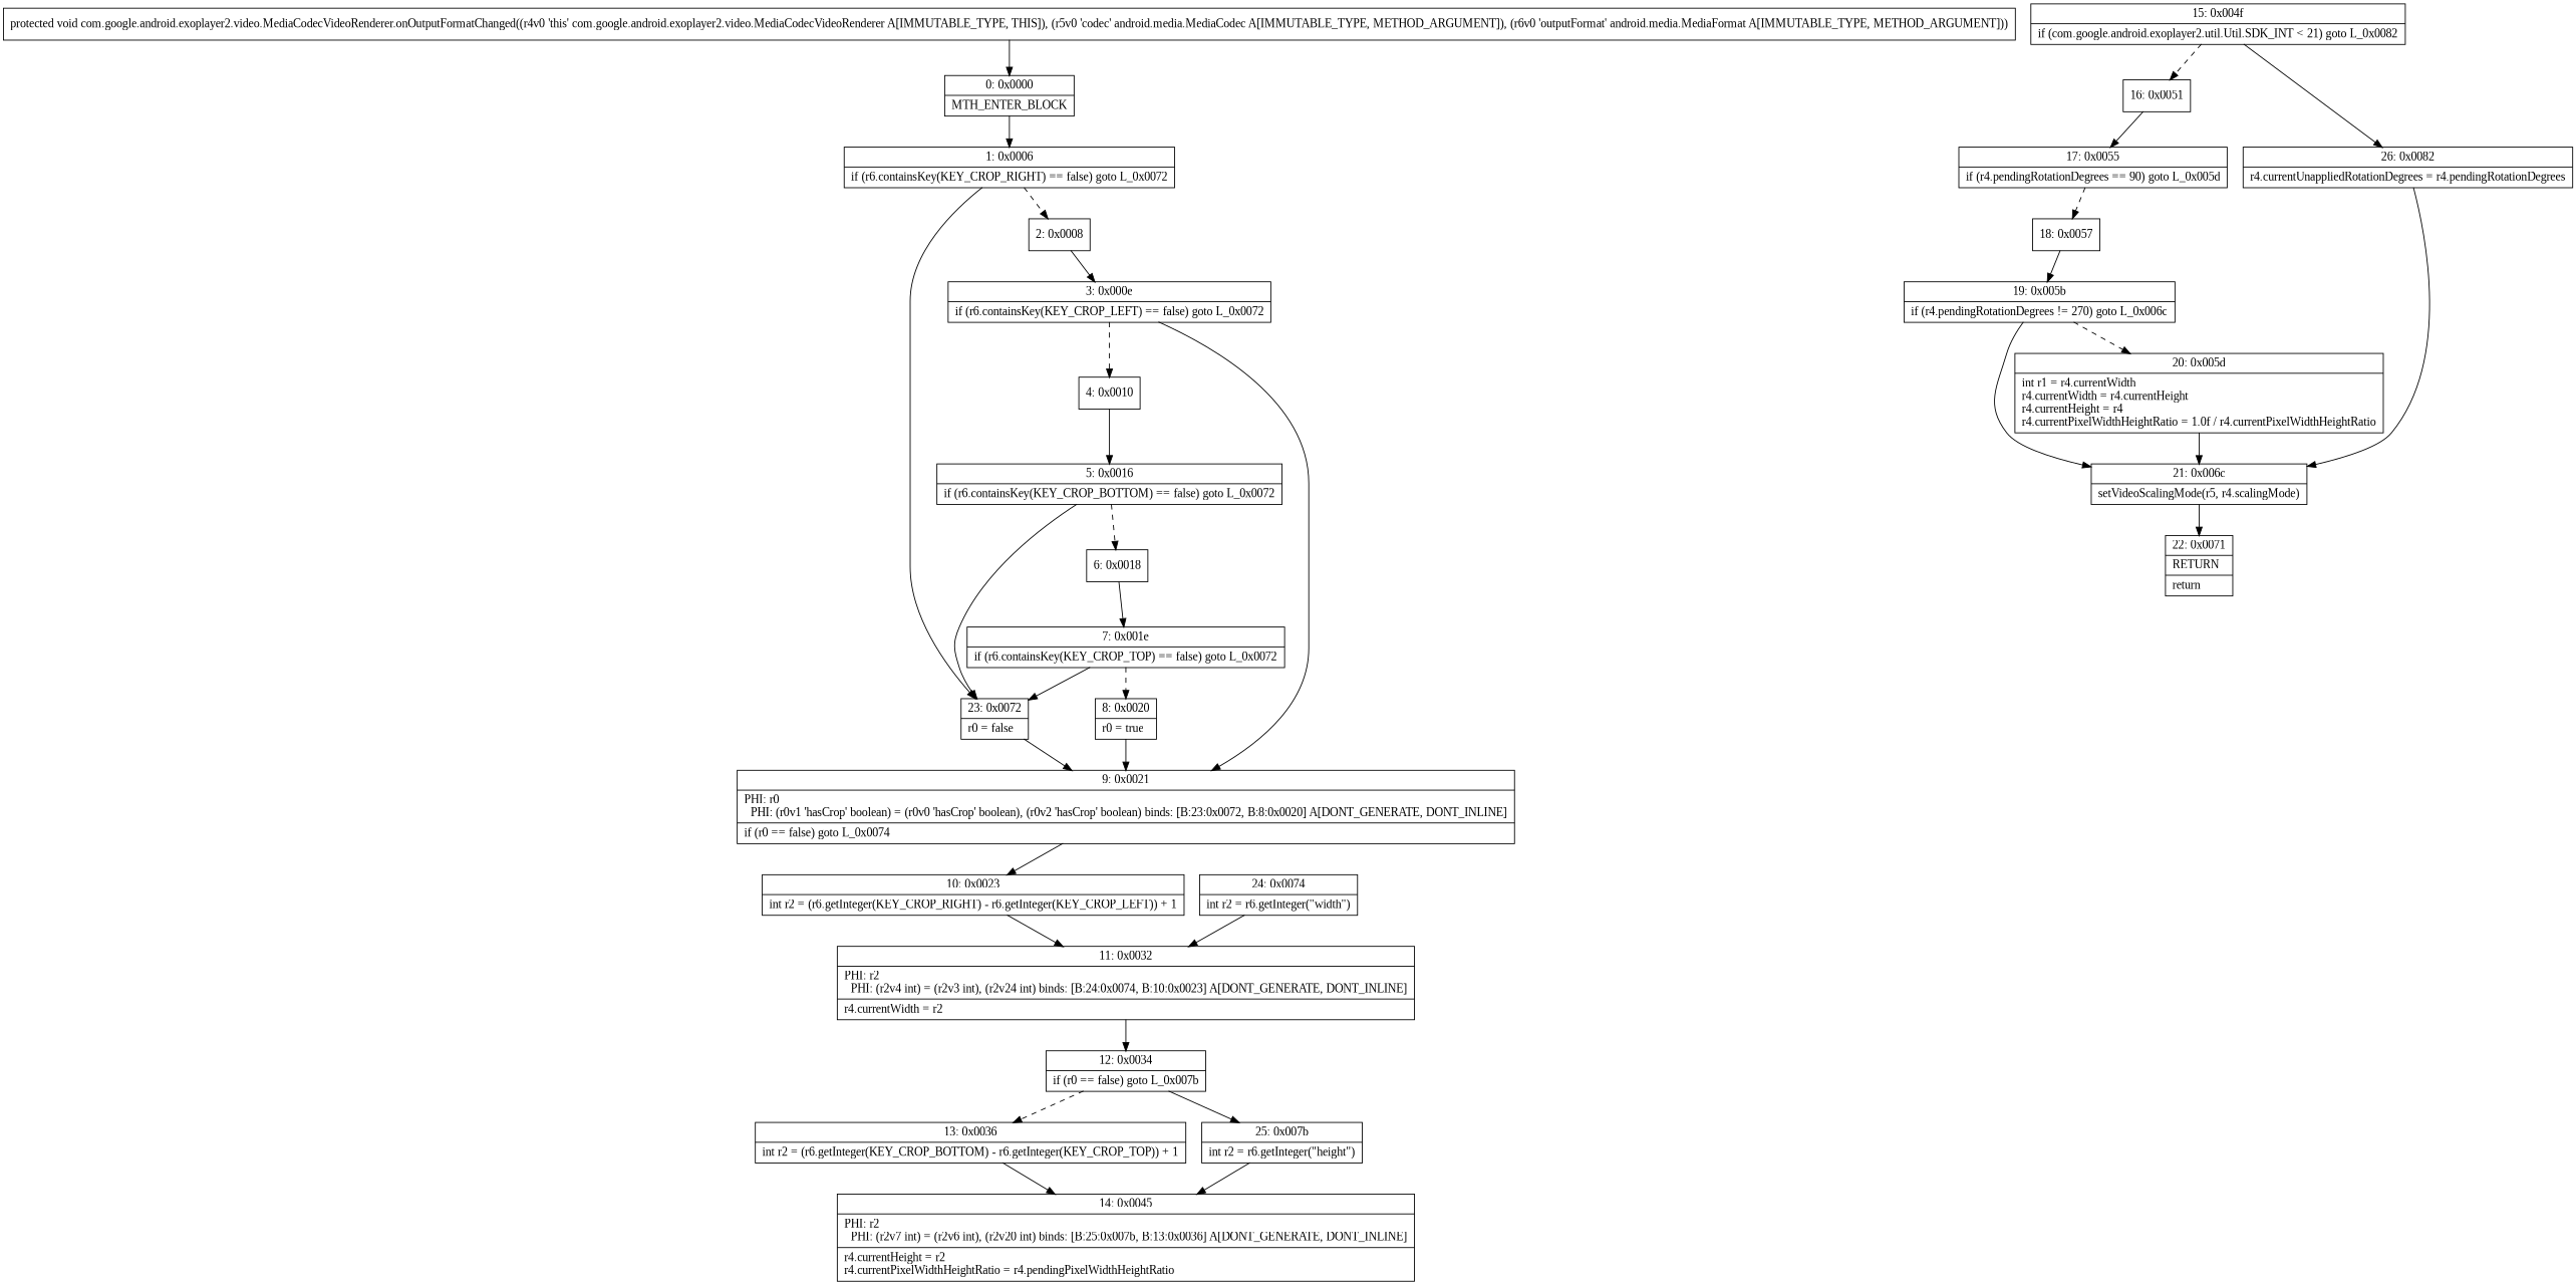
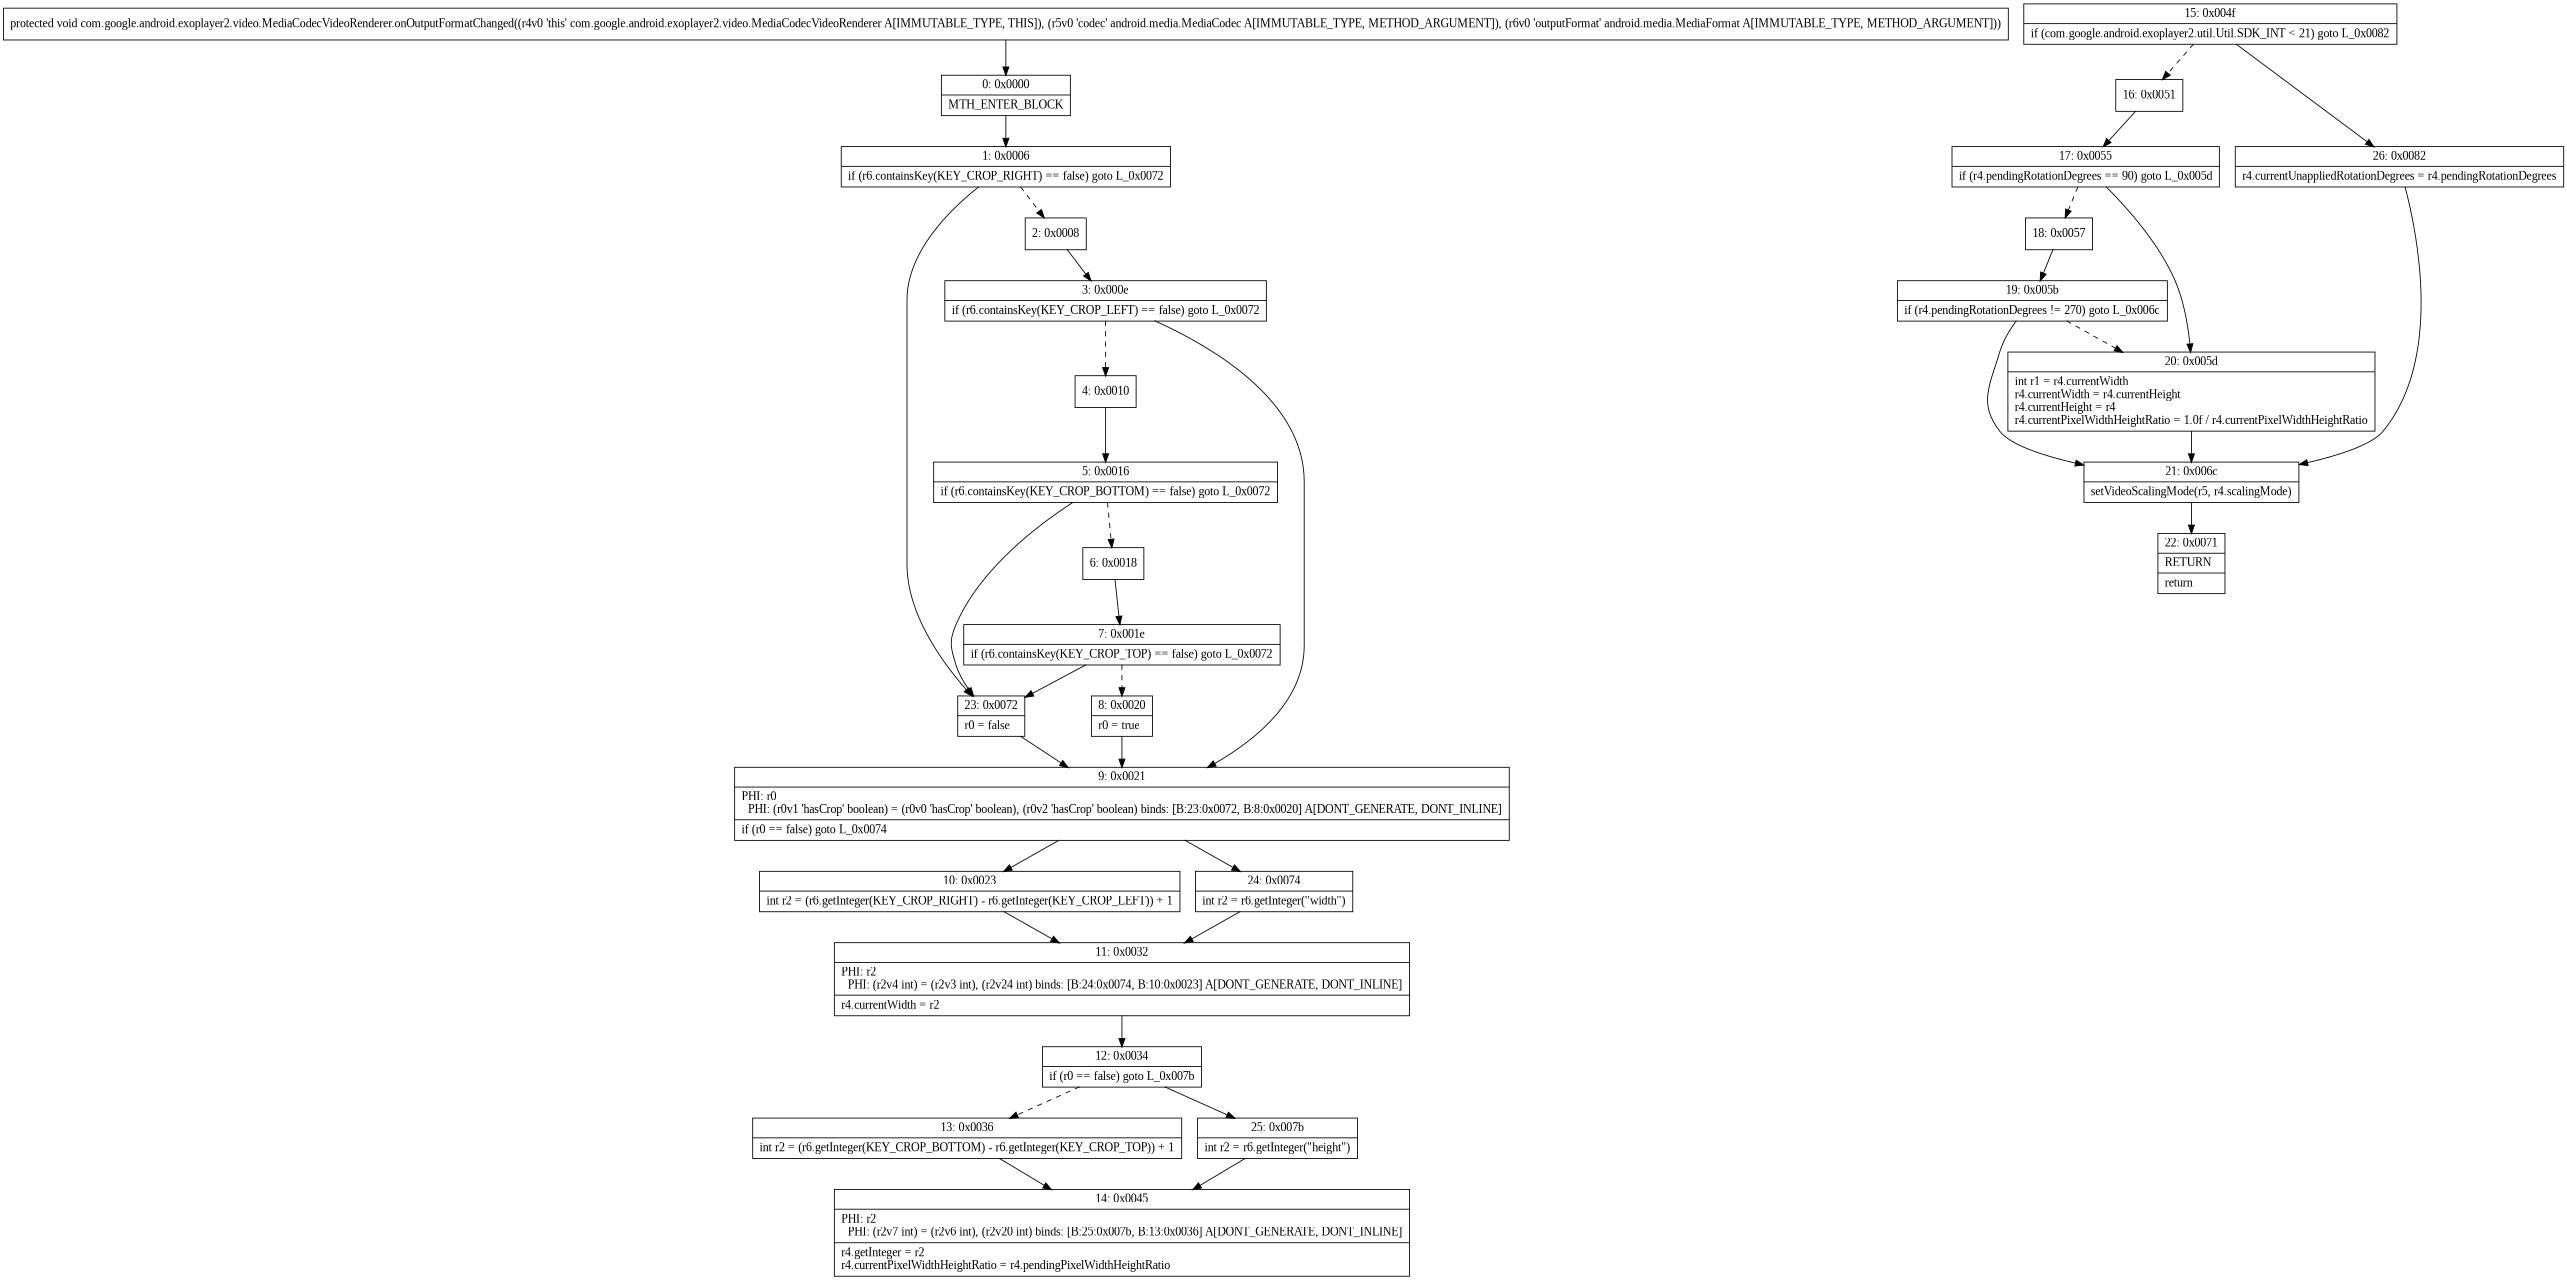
  digraph {
    fontname="Liberation Serif"
    node [fontname="Liberation Serif" shape=record]
    edge [fontname="Liberation Serif"]
    n1 [label="{0\:\ 0x0000|MTH_ENTER_BLOCK\l}"]
    n2 [label="{1\:\ 0x0006|if (r6.containsKey(KEY_CROP_RIGHT) == false) goto L_0x0072\l}"]
    n3 [label="{2\:\ 0x0008}"]
    n4 [label="{23\:\ 0x0072|r0 = false\l}"]
    n5 [label="{3\:\ 0x000e|if (r6.containsKey(KEY_CROP_LEFT) == false) goto L_0x0072\l}"]
    n6 [label="{9\:\ 0x0021|PHI: r0 \l  PHI: (r0v1 'hasCrop' boolean) = (r0v0 'hasCrop' boolean), (r0v2 'hasCrop' boolean) binds: [B:23:0x0072, B:8:0x0020] A[DONT_GENERATE, DONT_INLINE]\l|if (r0 == false) goto L_0x0074\l}"]
    n7 [label="{4\:\ 0x0010}"]
    n8 [label="{5\:\ 0x0016|if (r6.containsKey(KEY_CROP_BOTTOM) == false) goto L_0x0072\l}"]
    n9 [label="{6\:\ 0x0018}"]
    n10 [label="{7\:\ 0x001e|if (r6.containsKey(KEY_CROP_TOP) == false) goto L_0x0072\l}"]
    n11 [label="{8\:\ 0x0020|r0 = true\l}"]
    n12 [label="{10\:\ 0x0023|int r2 = (r6.getInteger(KEY_CROP_RIGHT) \- r6.getInteger(KEY_CROP_LEFT)) + 1\l}"]
    n13 [label="{24\:\ 0x0074|int r2 = r6.getInteger(\"width\")\l}"]
    n14 [label="{11\:\ 0x0032|PHI: r2 \l  PHI: (r2v4 int) = (r2v3 int), (r2v24 int) binds: [B:24:0x0074, B:10:0x0023] A[DONT_GENERATE, DONT_INLINE]\l|r4.currentWidth = r2\l}"]
    n15 [label="{12\:\ 0x0034|if (r0 == false) goto L_0x007b\l}"]
    n16 [label="{13\:\ 0x0036|int r2 = (r6.getInteger(KEY_CROP_BOTTOM) \- r6.getInteger(KEY_CROP_TOP)) + 1\l}"]
    n17 [label="{25\:\ 0x007b|int r2 = r6.getInteger(\"height\")\l}"]
-   n18 [label="{14\:\ 0x0045|PHI: r2 \l  PHI: (r2v7 int) = (r2v6 int), (r2v20 int) binds: [B:25:0x007b, B:13:0x0036] A[DONT_GENERATE, DONT_INLINE]\l|r4.currentHeight = r2\lr4.currentPixelWidthHeightRatio = r4.pendingPixelWidthHeightRatio\l}"]
+   n18 [label="{14\:\ 0x0045|PHI: r2 \l  PHI: (r2v7 int) = (r2v6 int), (r2v20 int) binds: [B:25:0x007b, B:13:0x0036] A[DONT_GENERATE, DONT_INLINE]\l|r4.getInteger = r2\lr4.currentPixelWidthHeightRatio = r4.pendingPixelWidthHeightRatio\l}"]
    n19 [label="{15\:\ 0x004f|if (com.google.android.exoplayer2.util.Util.SDK_INT \< 21) goto L_0x0082\l}"]
    n20 [label="{16\:\ 0x0051}"]
    n21 [label="{26\:\ 0x0082|r4.currentUnappliedRotationDegrees = r4.pendingRotationDegrees\l}"]
    n22 [label="{17\:\ 0x0055|if (r4.pendingRotationDegrees == 90) goto L_0x005d\l}"]
    n23 [label="{21\:\ 0x006c|setVideoScalingMode(r5, r4.scalingMode)\l}"]
    n24 [label="{18\:\ 0x0057}"]
    n25 [label="{20\:\ 0x005d|int r1 = r4.currentWidth\lr4.currentWidth = r4.currentHeight\lr4.currentHeight = r4\lr4.currentPixelWidthHeightRatio = 1.0f \/ r4.currentPixelWidthHeightRatio\l}"]
    n26 [label="{19\:\ 0x005b|if (r4.pendingRotationDegrees != 270) goto L_0x006c\l}"]
    n27 [label="{22\:\ 0x0071|RETURN\l|return\l}"]
    n28 [label="{protected void com.google.android.exoplayer2.video.MediaCodecVideoRenderer.onOutputFormatChanged((r4v0 'this' com.google.android.exoplayer2.video.MediaCodecVideoRenderer A[IMMUTABLE_TYPE, THIS]), (r5v0 'codec' android.media.MediaCodec A[IMMUTABLE_TYPE, METHOD_ARGUMENT]), (r6v0 'outputFormat' android.media.MediaFormat A[IMMUTABLE_TYPE, METHOD_ARGUMENT])) }"]
    n1 -> n2
    n2 -> n3 [style=dashed]
    n2 -> n4
    n3 -> n5
    n4 -> n6
    n5 -> n6
    n5 -> n7 [style=dashed]
    n6 -> n12 [style=solid]
+   n6 -> n13
    n7 -> n8
    n8 -> n4
    n8 -> n9 [style=dashed]
    n9 -> n10
    n10 -> n4
    n10 -> n11 [style=dashed]
    n11 -> n6
    n12 -> n14
    n13 -> n14
    n14 -> n15
    n15 -> n16 [style=dashed]
    n15 -> n17
    n16 -> n18
    n17 -> n18
    n19 -> n20 [style=dashed]
    n19 -> n21
    n20 -> n22
    n21 -> n23
    n22 -> n24 [style=dashed]
+   n22 -> n25
    n23 -> n27
    n24 -> n26
    n25 -> n23
    n26 -> n23
    n26 -> n25 [style=dashed]
    n28 -> n1
  }
